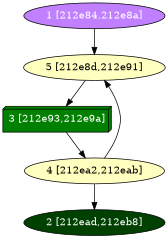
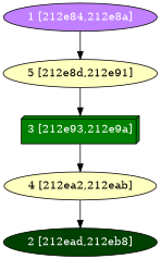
  digraph {
    node [fillcolor="#FFFFC0" fontcolor="#ffffff" shape=oval style=filled]
    n1 [fillcolor="#C080FF" label="1 [212e84,212e8a]"]
    n2 [fontcolor="#000000" label="5 [212e8d,212e91]"]
    n3 [fillcolor="#004000" label="2 [212ead,212eb8]"]
    n4 [fillcolor="#008000" label="3 [212e93,212e9a]" shape=box3d]
    n5 [fontcolor="#000000" label="4 [212ea2,212eab]"]
    n1 -> n2
    n2 -> n4
    n4 -> n5
-   n5 -> n2
    n5 -> n3
  }
